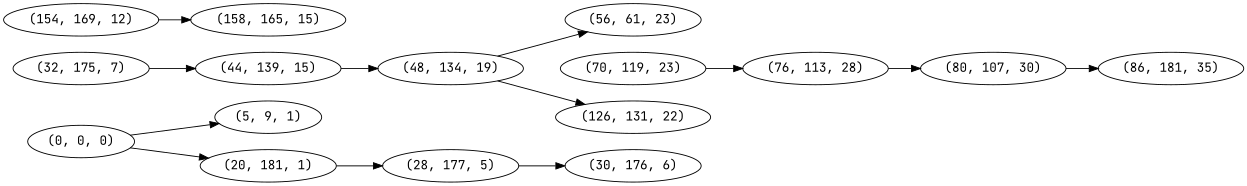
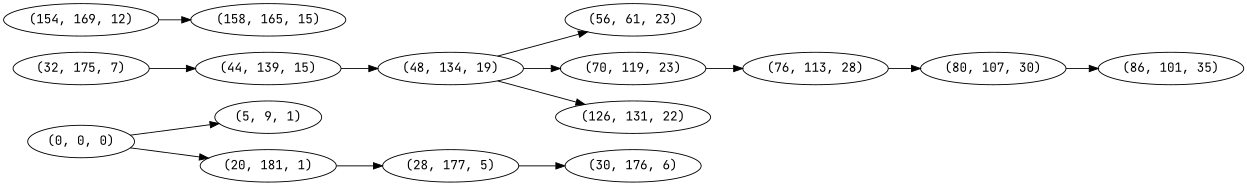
  digraph {
    fontname="JetBrains Mono"
    rankdir=LR
    node [fontname="JetBrains Mono"]
    edge [fontname="JetBrains Mono"]
    "(0, 0, 0)"
    "(5, 9, 1)"
    "(20, 181, 1)"
    "(28, 177, 5)"
    "(30, 176, 6)"
    "(32, 175, 7)"
    "(44, 139, 15)"
    "(48, 134, 19)"
    n9 [label="(56, 61, 23)"]
    "(70, 119, 23)"
    "(126, 131, 22)"
    "(76, 113, 28)"
    "(80, 107, 30)"
-   "(86, 101, 35)" [label="(86, 181, 35)"]
+   "(86, 101, 35)"
    "(154, 169, 12)"
    "(158, 165, 15)"
    "(0, 0, 0)" -> "(5, 9, 1)"
    "(0, 0, 0)" -> "(20, 181, 1)"
    "(20, 181, 1)" -> "(28, 177, 5)"
    "(28, 177, 5)" -> "(30, 176, 6)"
    "(32, 175, 7)" -> "(44, 139, 15)"
    "(44, 139, 15)" -> "(48, 134, 19)"
    "(48, 134, 19)" -> n9
+   "(48, 134, 19)" -> "(70, 119, 23)"
    "(48, 134, 19)" -> "(126, 131, 22)"
    "(70, 119, 23)" -> "(76, 113, 28)"
    "(76, 113, 28)" -> "(80, 107, 30)"
    "(80, 107, 30)" -> "(86, 101, 35)"
    "(154, 169, 12)" -> "(158, 165, 15)"
  }
